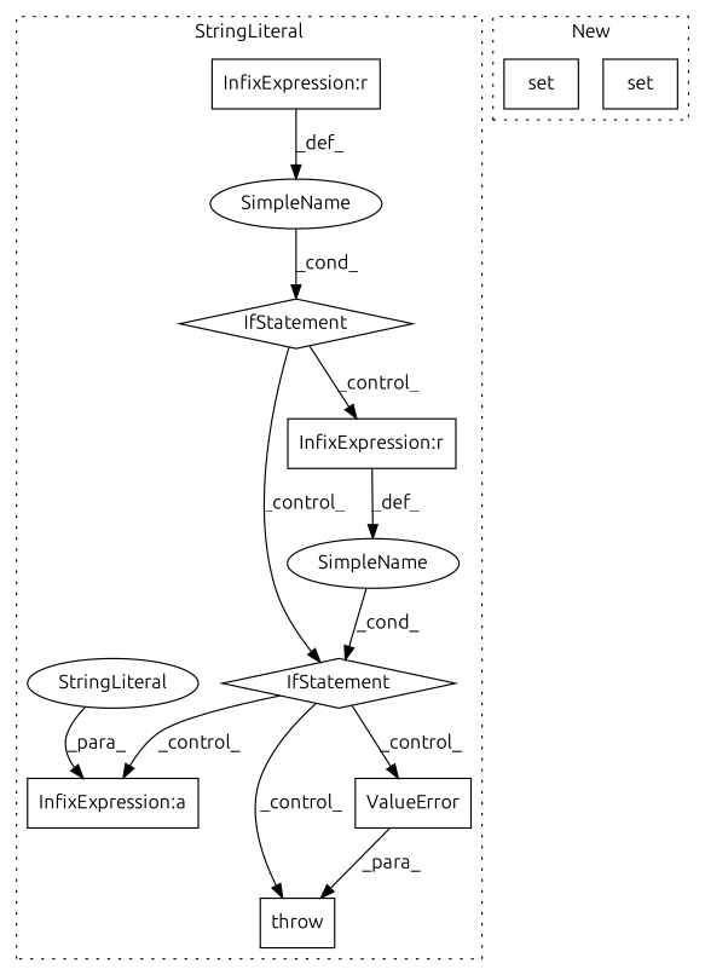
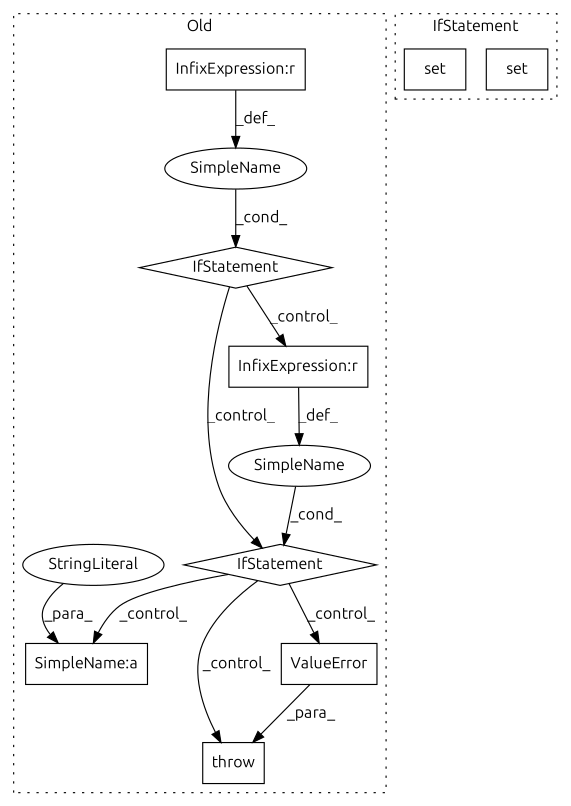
  digraph {
    fontname=Ubuntu
    node [a=32 fontname=Ubuntu shape=box]
    edge [fontname=Ubuntu]
    n1 [l="11,1" label=ValueError s="9146,9191"]
    n2 [a=53 l=6 label=throw s=9140]
    n3 [a=42 label=SimpleName shape=ellipse]
    n4 [a=25 l="4,2" label=IfStatement s="9045,9102" shape=diamond]
    n5 [a=42 label=SimpleName shape=ellipse]
    n6 [a=27 l=4 label="InfixExpression:r" s=8965]
    n7 [a=25 l="4,2" label=IfStatement s="8952,9011" shape=diamond]
-   n8 [a=27 l=3 label="InfixExpression:a" s=9179]
+   n8 [a=27 l=3 label="SimpleName:a" s=9179]
    n9 [a=45 l=22 label=StringLiteral s=9157 shape=ellipse]
    n10 [a=27 l=4 label="InfixExpression:r" s=9058]
    n11 [l="4,1" label=set s="7545,7594"]
    n12 [l="4,1" label=set s="7656,7704"]
    subgraph cluster_1 {
-     label=StringLiteral
+     label=Old
      style=dotted
      n1
      n2
      n3
      n4
      n5
      n6
      n7
      n8
      n9
      n10
    }
    subgraph cluster_2 {
-     label=New
+     label=IfStatement
      style=dotted
      n11
      n12
    }
    n1 -> n2 [label=_para_]
    n3 -> n4 [label=_cond_]
    n4 -> n1 [label=_control_]
    n4 -> n2 [label=_control_]
    n4 -> n8 [label=_control_]
    n5 -> n7 [label=_cond_]
    n6 -> n5 [label=_def_]
    n7 -> n4 [label=_control_]
    n7 -> n10 [label=_control_]
    n9 -> n8 [label=_para_]
    n10 -> n3 [label=_def_]
  }
